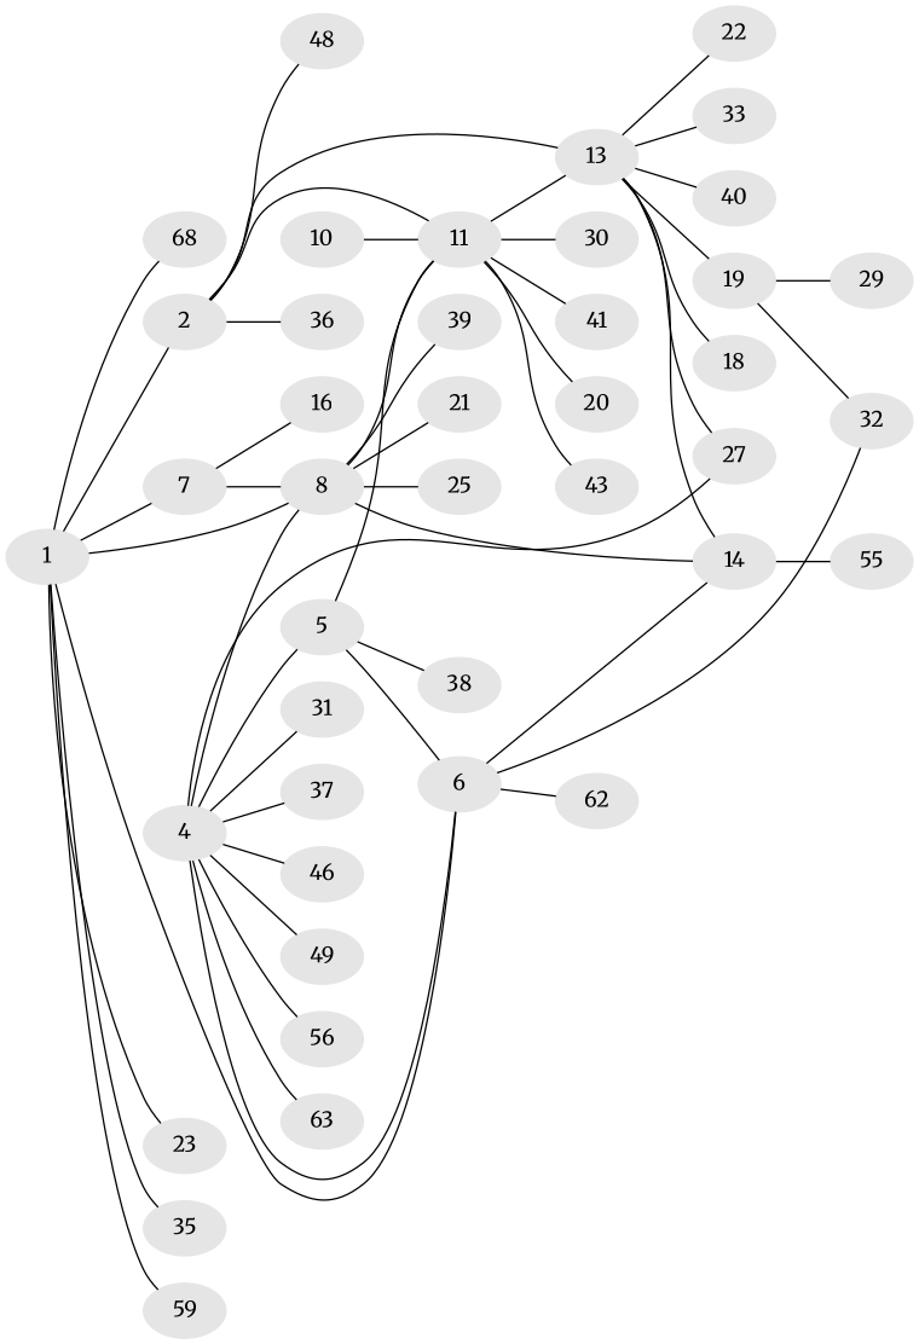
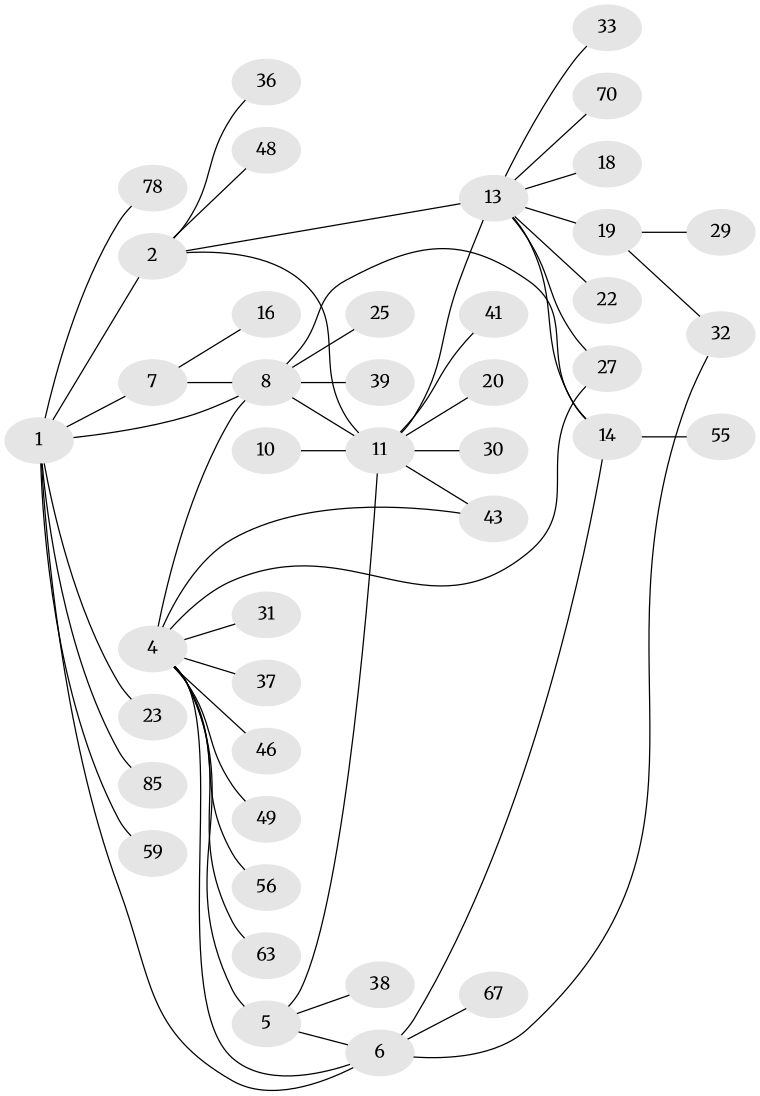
  graph {
    fontname=Merriweather
    rankdir=LR
    node [color=gray90 fontname=Merriweather style=filled]
    edge [fontname=Merriweather]
    2 [super="+69+17+3"]
    11 [super="+12+45+26+52+64+70+60"]
    13 [super="+15+34"]
    36 [super="+58"]
    48
    1
    6
    7
    8 [super="+9"]
    23
-   35
+   35 [label=85]
    59
-   68
+   68 [label=78]
    14
    32 [super="+72"]
-   62
+   62 [label=67]
    16
-   21 [super="+53+28"]
    25
    39 [super="+47"]
    20
    43 [super="+71"]
    30
    41
    27 [super="+42"]
    18
    19 [super="+67"]
    22
    33
-   40 [super="+57"]
+   40 [super="+57" label=70]
    4 [super="+24"]
    5
    31
    37
    46
    49
    56
    63
    38
    55
    10
    29
    2 -- 11
    2 -- 13
    2 -- 36
    2 -- 48
    11 -- 13
    11 -- 20
    11 -- 43
    11 -- 30
    11 -- 41
    13 -- 14 [weight=2]
    13 -- 27
    13 -- 18
    13 -- 19
    13 -- 22
    13 -- 33
    13 -- 40
    1 -- 2 [weight=2]
    1 -- 6
    1 -- 7
    1 -- 8
    1 -- 23
    1 -- 35
    1 -- 59
    1 -- 68
    6 -- 14
    6 -- 32
    6 -- 62
    7 -- 8 [weight=2]
    7 -- 16
    8 -- 11
    8 -- 14
-   8 -- 21
    8 -- 25
    8 -- 39
    14 -- 55
    19 -- 32
    19 -- 29
    4 -- 6
    4 -- 8
+   4 -- 43
    4 -- 27
    4 -- 5
    4 -- 31
    4 -- 37
    4 -- 46
    4 -- 49
    4 -- 56
    4 -- 63
    5 -- 11
    5 -- 6
    5 -- 38
    10 -- 11 [weight=2]
  }
